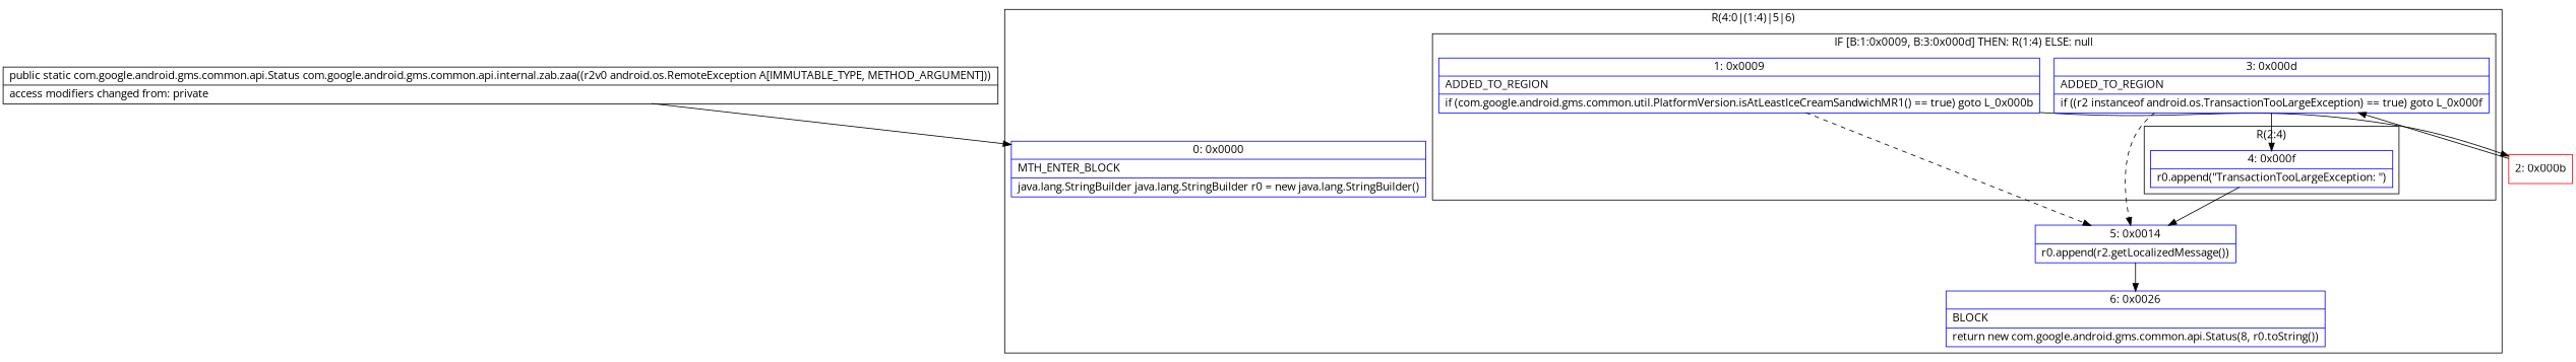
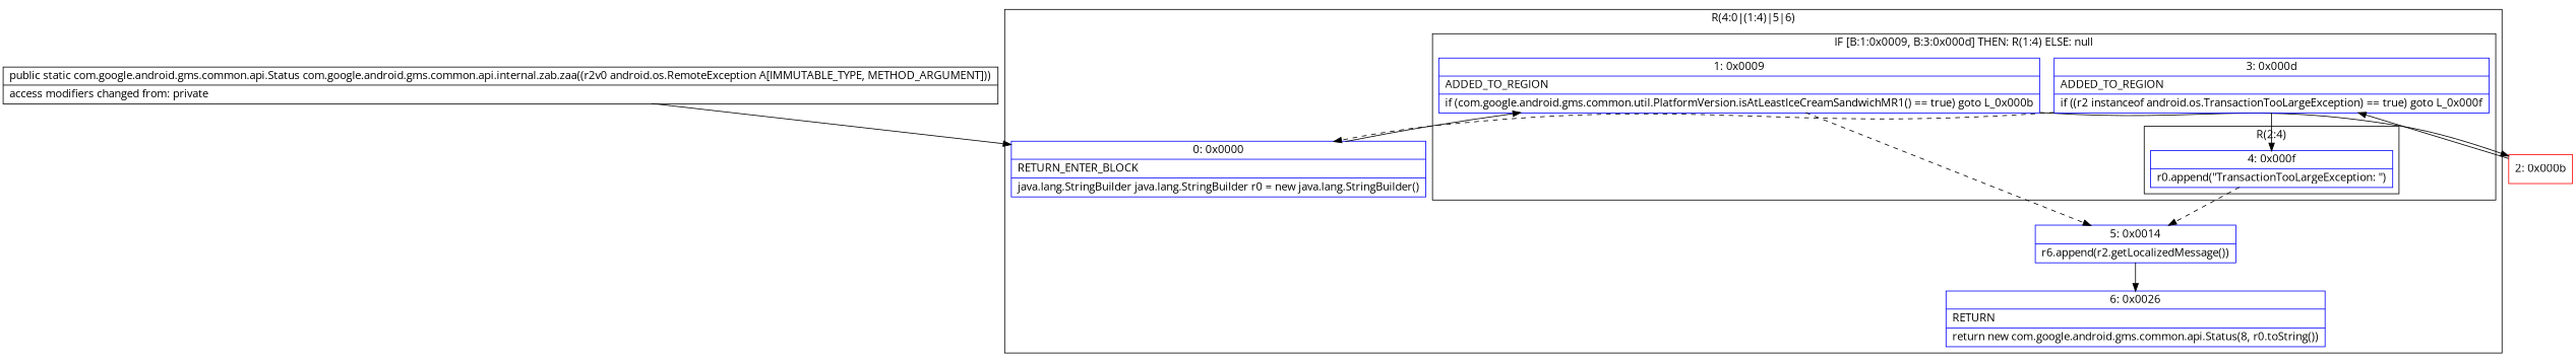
  digraph {
    fontname="Open Sans"
    node [color=blue fontname="Open Sans" shape=record]
    edge [fontname="Open Sans"]
    n1 [label="{4\:\ 0x000f|r0.append(\"TransactionTooLargeException: \")\l}"]
    n2 [label="{1\:\ 0x0009|ADDED_TO_REGION\l|if (com.google.android.gms.common.util.PlatformVersion.isAtLeastIceCreamSandwichMR1() == true) goto L_0x000b\l}"]
    n3 [label="{3\:\ 0x000d|ADDED_TO_REGION\l|if ((r2 instanceof android.os.TransactionTooLargeException) == true) goto L_0x000f\l}"]
-   n4 [label="{0\:\ 0x0000|MTH_ENTER_BLOCK\l|java.lang.StringBuilder java.lang.StringBuilder r0 = new java.lang.StringBuilder()\l}"]
-   n5 [label="{5\:\ 0x0014|r0.append(r2.getLocalizedMessage())\l}"]
-   n6 [label="{6\:\ 0x0026|BLOCK\l|return new com.google.android.gms.common.api.Status(8, r0.toString())\l}"]
+   n4 [label="{0\:\ 0x0000|RETURN_ENTER_BLOCK\l|java.lang.StringBuilder java.lang.StringBuilder r0 = new java.lang.StringBuilder()\l}"]
+   n5 [label="{5\:\ 0x0014|r6.append(r2.getLocalizedMessage())\l}"]
+   n6 [label="{6\:\ 0x0026|RETURN\l|return new com.google.android.gms.common.api.Status(8, r0.toString())\l}"]
    n7 [color=red label="{2\:\ 0x000b}"]
    n8 [label="{public static com.google.android.gms.common.api.Status com.google.android.gms.common.api.internal.zab.zaa((r2v0 android.os.RemoteException A[IMMUTABLE_TYPE, METHOD_ARGUMENT]))  | access modifiers changed from: private\l}" color=""]
    subgraph cluster_1 {
      label="R(4:0|(1:4)|5|6)"
      n4
      n5
      n6
      subgraph cluster_2 {
        label="IF [B:1:0x0009, B:3:0x000d] THEN: R(1:4) ELSE: null"
        n2
        n3
        subgraph cluster_3 {
          label="R(2:4)"
          n1
        }
      }
    }
-   n1 -> n5
+   n1 -> n5 [style=dashed]
    n2 -> n5 [style=dashed]
    n2 -> n7
    n3 -> n1
-   n3 -> n5 [style=dashed]
+   n3 -> n4 [style=dashed]
+   n4 -> n2
    n5 -> n6
    n7 -> n3
    n8 -> n4
  }
